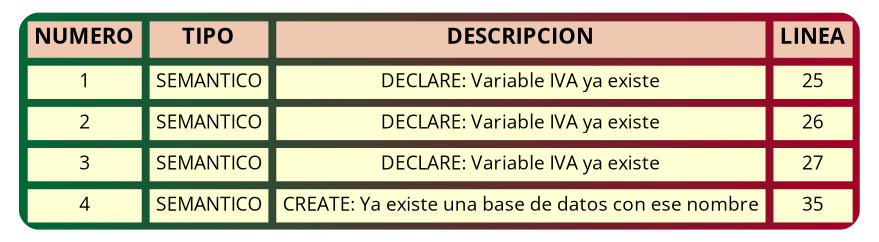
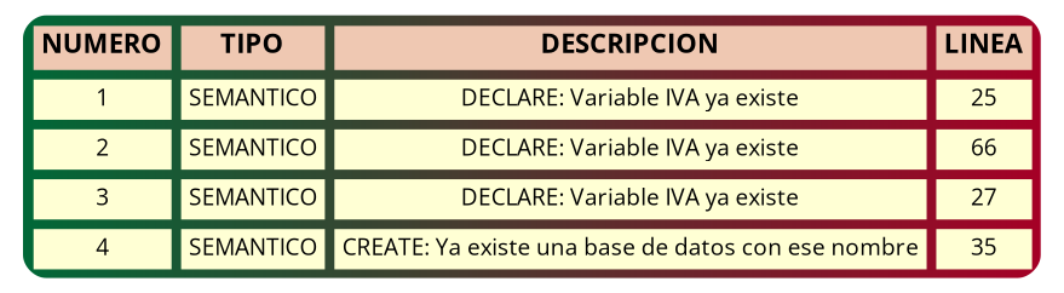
  digraph {
    fontname="Open Sans"
-   n1 [label=< <TABLE border="0" cellspacing="5" cellpadding="4" style="rounded" bgcolor="/rdylgn11/11:/rdylgn11/1"> <TR> <TD colspan="1" bgcolor="#EFC8B2"><FONT POINT-SIZE="14"><B>NUMERO</B></FONT></TD> <TD colspan="1" bgcolor="#EFC8B2"><FONT POINT-SIZE="14"><B>TIPO</B></FONT></TD> <TD colspan="1" bgcolor="#EFC8B2"><FONT POINT-SIZE="14"><B>DESCRIPCION</B></FONT></TD> <TD colspan="1" bgcolor="#EFC8B2"><FONT POINT-SIZE="14"><B>LINEA</B></FONT></TD> </TR> <TR> <TD  colspan="1" bgcolor="#ffffd4"><FONT POINT-SIZE="12">1</FONT></TD> <TD  colspan="1" bgcolor="#ffffd4"><FONT POINT-SIZE="12">SEMANTICO</FONT></TD> <TD  colspan="1" bgcolor="#ffffd4"><FONT POINT-SIZE="12">DECLARE: Variable IVA ya existe</FONT></TD> <TD  colspan="1" bgcolor="#ffffd4"><FONT POINT-SIZE="12">25</FONT></TD> </TR> <TR> <TD  colspan="1" bgcolor="#ffffd4"><FONT POINT-SIZE="12">2</FONT></TD> <TD  colspan="1" bgcolor="#ffffd4"><FONT POINT-SIZE="12">SEMANTICO</FONT></TD> <TD  colspan="1" bgcolor="#ffffd4"><FONT POINT-SIZE="12">DECLARE: Variable IVA ya existe</FONT></TD> <TD  colspan="1" bgcolor="#ffffd4"><FONT POINT-SIZE="12">26</FONT></TD> </TR> <TR> <TD  colspan="1" bgcolor="#ffffd4"><FONT POINT-SIZE="12">3</FONT></TD> <TD  colspan="1" bgcolor="#ffffd4"><FONT POINT-SIZE="12">SEMANTICO</FONT></TD> <TD  colspan="1" bgcolor="#ffffd4"><FONT POINT-SIZE="12">DECLARE: Variable IVA ya existe</FONT></TD> <TD  colspan="1" bgcolor="#ffffd4"><FONT POINT-SIZE="12">27</FONT></TD> </TR> <TR> <TD  colspan="1" bgcolor="#ffffd4"><FONT POINT-SIZE="12">4</FONT></TD> <TD  colspan="1" bgcolor="#ffffd4"><FONT POINT-SIZE="12">SEMANTICO</FONT></TD> <TD  colspan="1" bgcolor="#ffffd4"><FONT POINT-SIZE="12">CREATE: Ya existe una base de datos con ese nombre</FONT></TD> <TD  colspan="1" bgcolor="#ffffd4"><FONT POINT-SIZE="12">35</FONT></TD> </TR> </TABLE>> shape=none fontname="Open Sans"]
+   n1 [label=< <TABLE border="0" cellspacing="5" cellpadding="4" style="rounded" bgcolor="/rdylgn11/11:/rdylgn11/1"> <TR> <TD colspan="1" bgcolor="#EFC8B2"><FONT POINT-SIZE="14"><B>NUMERO</B></FONT></TD> <TD colspan="1" bgcolor="#EFC8B2"><FONT POINT-SIZE="14"><B>TIPO</B></FONT></TD> <TD colspan="1" bgcolor="#EFC8B2"><FONT POINT-SIZE="14"><B>DESCRIPCION</B></FONT></TD> <TD colspan="1" bgcolor="#EFC8B2"><FONT POINT-SIZE="14"><B>LINEA</B></FONT></TD> </TR> <TR> <TD  colspan="1" bgcolor="#ffffd4"><FONT POINT-SIZE="12">1</FONT></TD> <TD  colspan="1" bgcolor="#ffffd4"><FONT POINT-SIZE="12">SEMANTICO</FONT></TD> <TD  colspan="1" bgcolor="#ffffd4"><FONT POINT-SIZE="12">DECLARE: Variable IVA ya existe</FONT></TD> <TD  colspan="1" bgcolor="#ffffd4"><FONT POINT-SIZE="12">25</FONT></TD> </TR> <TR> <TD  colspan="1" bgcolor="#ffffd4"><FONT POINT-SIZE="12">2</FONT></TD> <TD  colspan="1" bgcolor="#ffffd4"><FONT POINT-SIZE="12">SEMANTICO</FONT></TD> <TD  colspan="1" bgcolor="#ffffd4"><FONT POINT-SIZE="12">DECLARE: Variable IVA ya existe</FONT></TD> <TD  colspan="1" bgcolor="#ffffd4"><FONT POINT-SIZE="12">66</FONT></TD> </TR> <TR> <TD  colspan="1" bgcolor="#ffffd4"><FONT POINT-SIZE="12">3</FONT></TD> <TD  colspan="1" bgcolor="#ffffd4"><FONT POINT-SIZE="12">SEMANTICO</FONT></TD> <TD  colspan="1" bgcolor="#ffffd4"><FONT POINT-SIZE="12">DECLARE: Variable IVA ya existe</FONT></TD> <TD  colspan="1" bgcolor="#ffffd4"><FONT POINT-SIZE="12">27</FONT></TD> </TR> <TR> <TD  colspan="1" bgcolor="#ffffd4"><FONT POINT-SIZE="12">4</FONT></TD> <TD  colspan="1" bgcolor="#ffffd4"><FONT POINT-SIZE="12">SEMANTICO</FONT></TD> <TD  colspan="1" bgcolor="#ffffd4"><FONT POINT-SIZE="12">CREATE: Ya existe una base de datos con ese nombre</FONT></TD> <TD  colspan="1" bgcolor="#ffffd4"><FONT POINT-SIZE="12">35</FONT></TD> </TR> </TABLE>> shape=none fontname="Open Sans"]
  }
